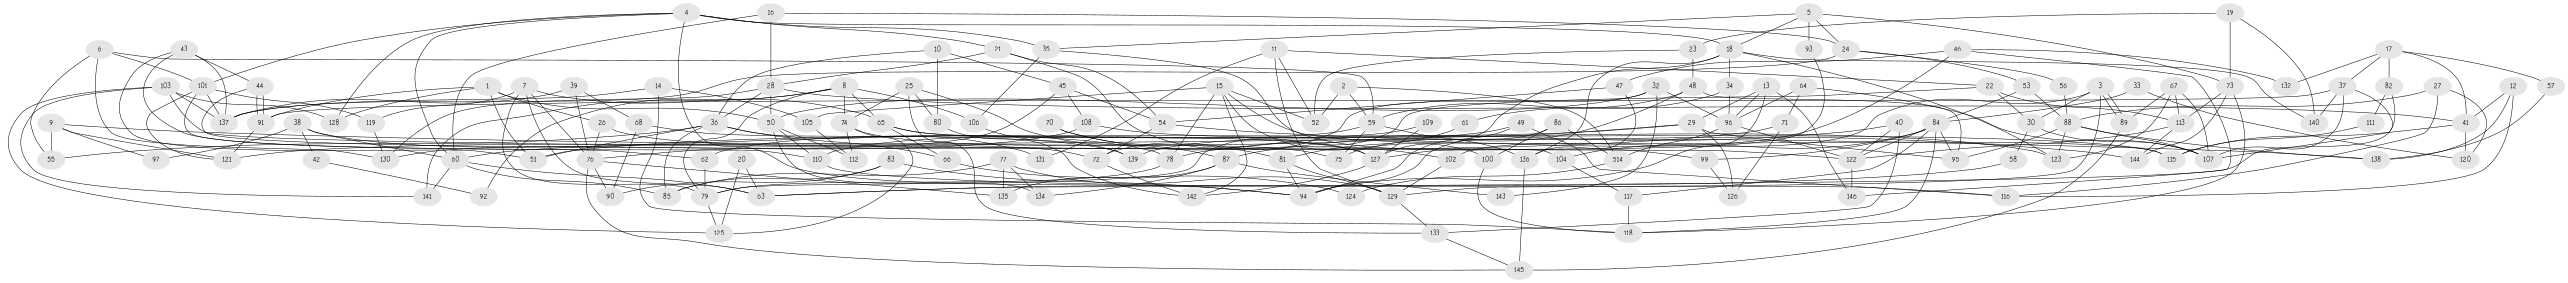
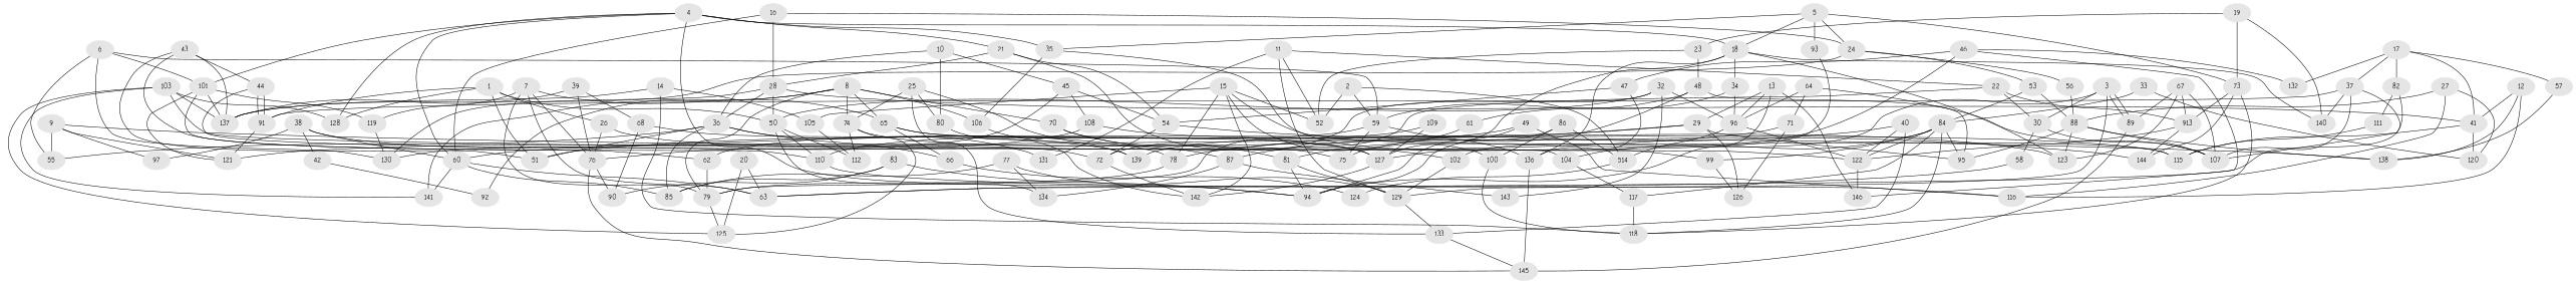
  graph {
    fontname="Comic Neue"
    node [color=gray90 fontname="Comic Neue" style=filled]
    edge [fontname="Comic Neue"]
    1
    26
    50
    51
    91
    128
    76
    72
    110
    112
    134
    121
    2
    52
    59
    n16 [label=514]
    136
    62
    75
    124
    3
    30
    89
    102
    129
    58
    107
    145
    133
    4
    18
    21
    35
    60
    94
    101
    34
    123
    127
    140
    28
    54
    106
    99
    63
    141
    85
    119
    137
    5
    24
    73
    93
    53
    56
    118
-   113
+   113 [label=913]
    144
    6
    55
    130
    7
    65
    79
    115
    66
    90
-   135
    125
    8
    70
    74
    92
    81
    139
    9
    97
    138
    10
    36
    45
    80
    131
    108
    142
    11
    22
    12
    41
    116
    120
    13
    29
    96
    146
    87
    95
    126
    122
    14
    105
    15
    78
    100
    16
    17
    37
    57
    82
    132
    111
    61
    19
    23
    48
    20
    88
    84
    25
    143
    27
    64
    71
    32
    33
    104
    117
    38
    42
    39
    68
    40
    43
    44
    46
    47
    49
    67
    77
    83
    86
    103
    109
    1 -- 26
    1 -- 50
    1 -- 51
    1 -- 91
    1 -- 128
    26 -- 76
    26 -- 72
    50 -- 110
    50 -- 112
    50 -- 134
    91 -- 121
    76 -- 145
    76 -- 90
-   76 -- 135
    72 -- 142
    110 -- 116
    2 -- 52
    2 -- 59
    2 -- n16
    59 -- 136
    59 -- 62
    59 -- 75
    n16 -- 124
    136 -- 145
    62 -- 79
    3 -- 30
    3 -- 89
    3 -- 89
    3 -- 102
    3 -- 129
    30 -- 58
    30 -- 107
    89 -- 145
    102 -- 129
    129 -- 133
    58 -- 63
    133 -- 145
    4 -- 128
    4 -- 18
    4 -- 21
    4 -- 35
    4 -- 60
    4 -- 94
    4 -- 101
    18 -- 136
    18 -- 34
    18 -- 123
    18 -- 127
    18 -- 140
    21 -- 127
    21 -- 28
    21 -- 54
    35 -- 106
    35 -- 99
    60 -- 63
    60 -- 141
    60 -- 85
    101 -- 110
    101 -- 121
    101 -- 119
    101 -- 137
    34 -- 96
    34 -- 61
    127 -- 142
    28 -- 50
    28 -- 130
    28 -- 36
    28 -- 41
    54 -- 72
    54 -- 144
    106 -- 139
    99 -- 126
    119 -- 130
    5 -- 18
    5 -- 35
    5 -- 24
    5 -- 73
    5 -- 93
    24 -- 137
    24 -- 53
    24 -- 56
    73 -- 118
    73 -- 113
    73 -- 144
    93 -- 127
    53 -- 88
    53 -- 84
    56 -- 88
    113 -- 144
    113 -- 122
    6 -- 59
    6 -- 101
    6 -- 55
    6 -- 130
    7 -- 76
    7 -- 63
    7 -- 119
    7 -- 65
    7 -- 79
    65 -- 127
    65 -- 115
    65 -- 66
    79 -- 125
    66 -- 124
    8 -- 106
    8 -- 141
    8 -- 65
    8 -- 79
+   8 -- 70
    8 -- 74
    8 -- 92
    70 -- 102
    70 -- 81
    74 -- 112
    74 -- 75
    74 -- 125
    81 -- 129
    81 -- 94
    9 -- 121
    9 -- 55
    9 -- 97
    9 -- 138
    10 -- 36
    10 -- 45
    10 -- 80
    36 -- 51
    36 -- 85
    36 -- 55
    36 -- 66
    36 -- 131
    45 -- 76
    45 -- 54
    45 -- 108
    80 -- 142
    108 -- 123
    108 -- 130
    11 -- 52
    11 -- 129
    11 -- 131
    11 -- 22
    22 -- 30
    22 -- 113
    22 -- 79
    12 -- 138
    12 -- 41
    12 -- 116
    41 -- 115
    41 -- 120
    13 -- 94
    13 -- 29
    13 -- 96
    13 -- 146
    29 -- 51
    29 -- 87
    29 -- 95
    29 -- 126
    96 -- n16
    96 -- 122
    87 -- 134
-   87 -- 135
    87 -- 143
    122 -- 146
    14 -- 137
    14 -- 118
    14 -- 105
    105 -- 112
    15 -- 52
    15 -- 115
    15 -- 142
    15 -- 105
    15 -- 78
    15 -- 100
    78 -- 79
    100 -- 118
    16 -- 60
    16 -- 28
    16 -- 24
    17 -- 41
    17 -- 37
    17 -- 57
    17 -- 82
    17 -- 132
    37 -- 91
    37 -- 107
    37 -- 140
    37 -- 63
    57 -- 138
    82 -- 107
    82 -- 111
    111 -- 115
    61 -- 81
    19 -- 140
    19 -- 73
    19 -- 23
    23 -- 52
    23 -- 48
    48 -- 59
    48 -- 75
    48 -- 95
    20 -- 63
    20 -- 125
    88 -- 107
    88 -- 123
    88 -- 138
    88 -- 95
    84 -- 99
    84 -- 118
    84 -- 95
    84 -- 122
    84 -- 104
    84 -- 117
    25 -- 133
    25 -- 74
    25 -- 80
    25 -- 87
    27 -- 116
    27 -- 120
    27 -- 88
    64 -- 107
    64 -- 96
    64 -- 71
    71 -- 121
    71 -- 126
    32 -- 50
    32 -- 72
    32 -- 96
    32 -- 143
    33 -- 120
    33 -- 84
    104 -- 117
    117 -- 118
    38 -- 60
    38 -- 97
    38 -- 78
    38 -- 42
    42 -- 92
    39 -- 76
    39 -- 137
    39 -- 68
    68 -- 90
    68 -- 139
    40 -- 133
    40 -- 122
    40 -- 78
    43 -- 51
    43 -- 62
    43 -- 137
    43 -- 44
    44 -- 91
    44 -- 91
    44 -- 104
    46 -- 139
    46 -- 146
    46 -- 132
    46 -- 47
    47 -- 136
    47 -- 54
    49 -- 60
    49 -- 94
    49 -- 116
    67 -- 89
    67 -- 107
    67 -- 123
    67 -- 113
    77 -- 134
    77 -- 129
    77 -- 85
-   77 -- 135
    83 -- 94
    83 -- 85
    83 -- 90
    86 -- n16
    86 -- 94
    86 -- 100
    103 -- 128
    103 -- 141
    103 -- 137
    103 -- 125
    103 -- 122
    109 -- 110
    109 -- 127
  }
